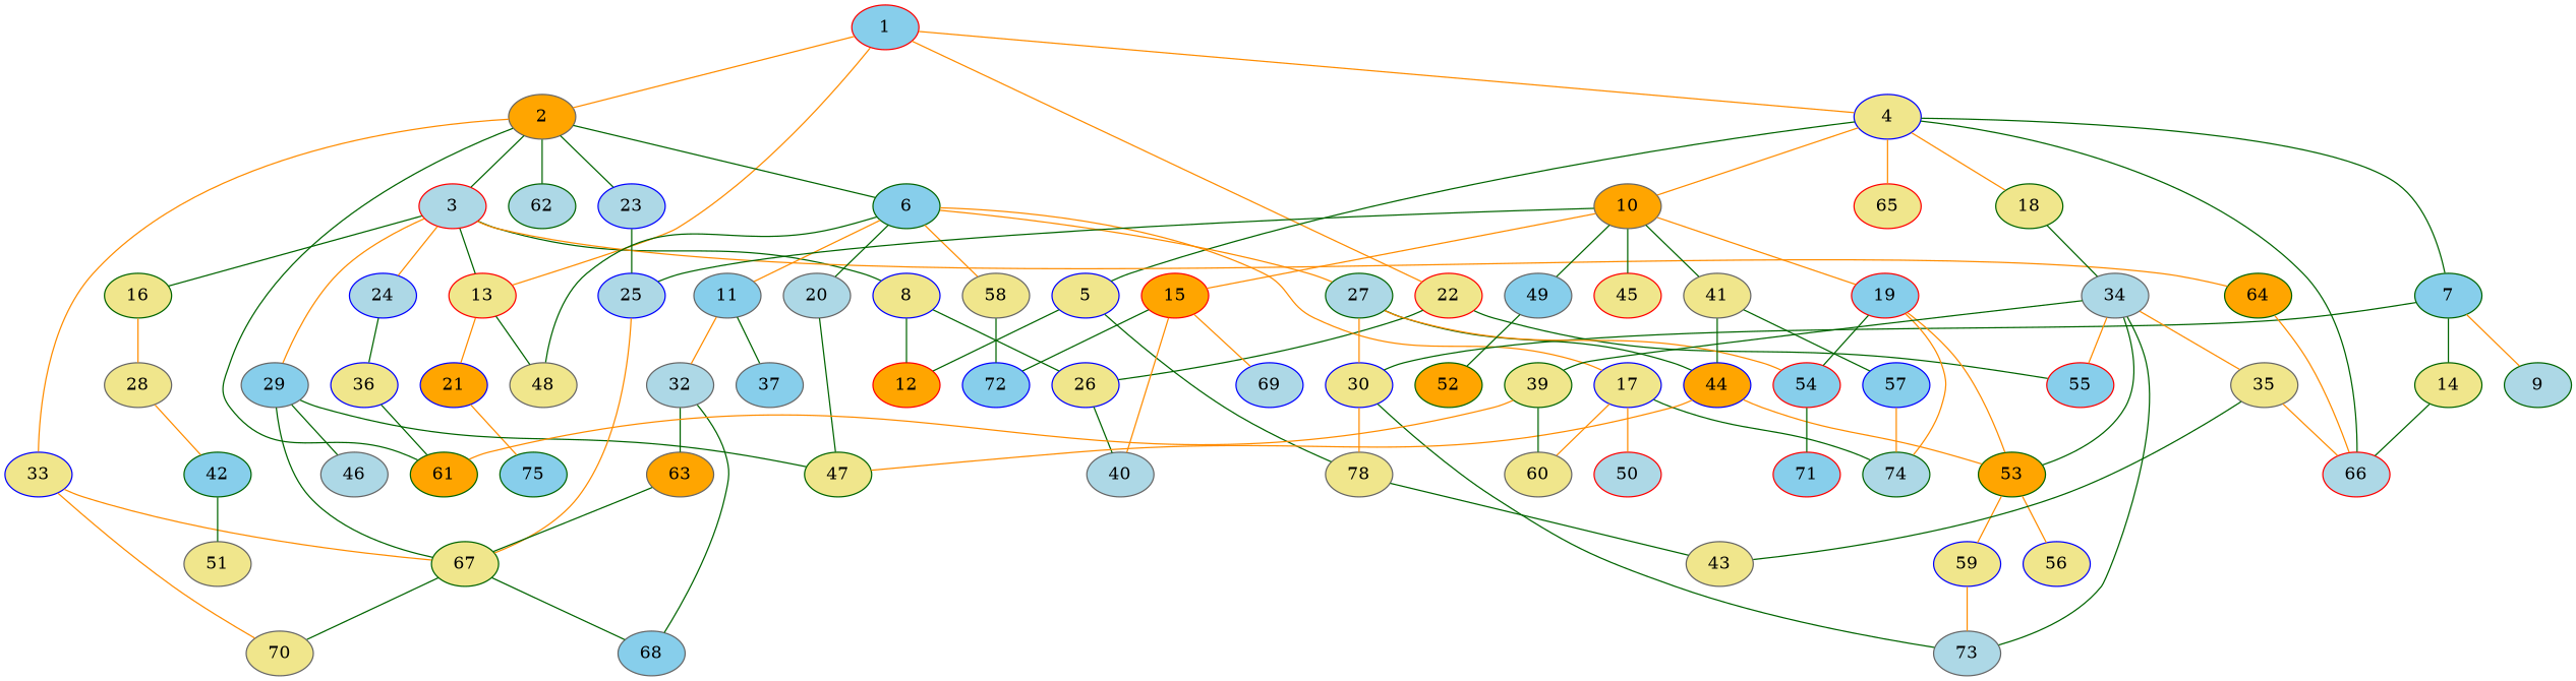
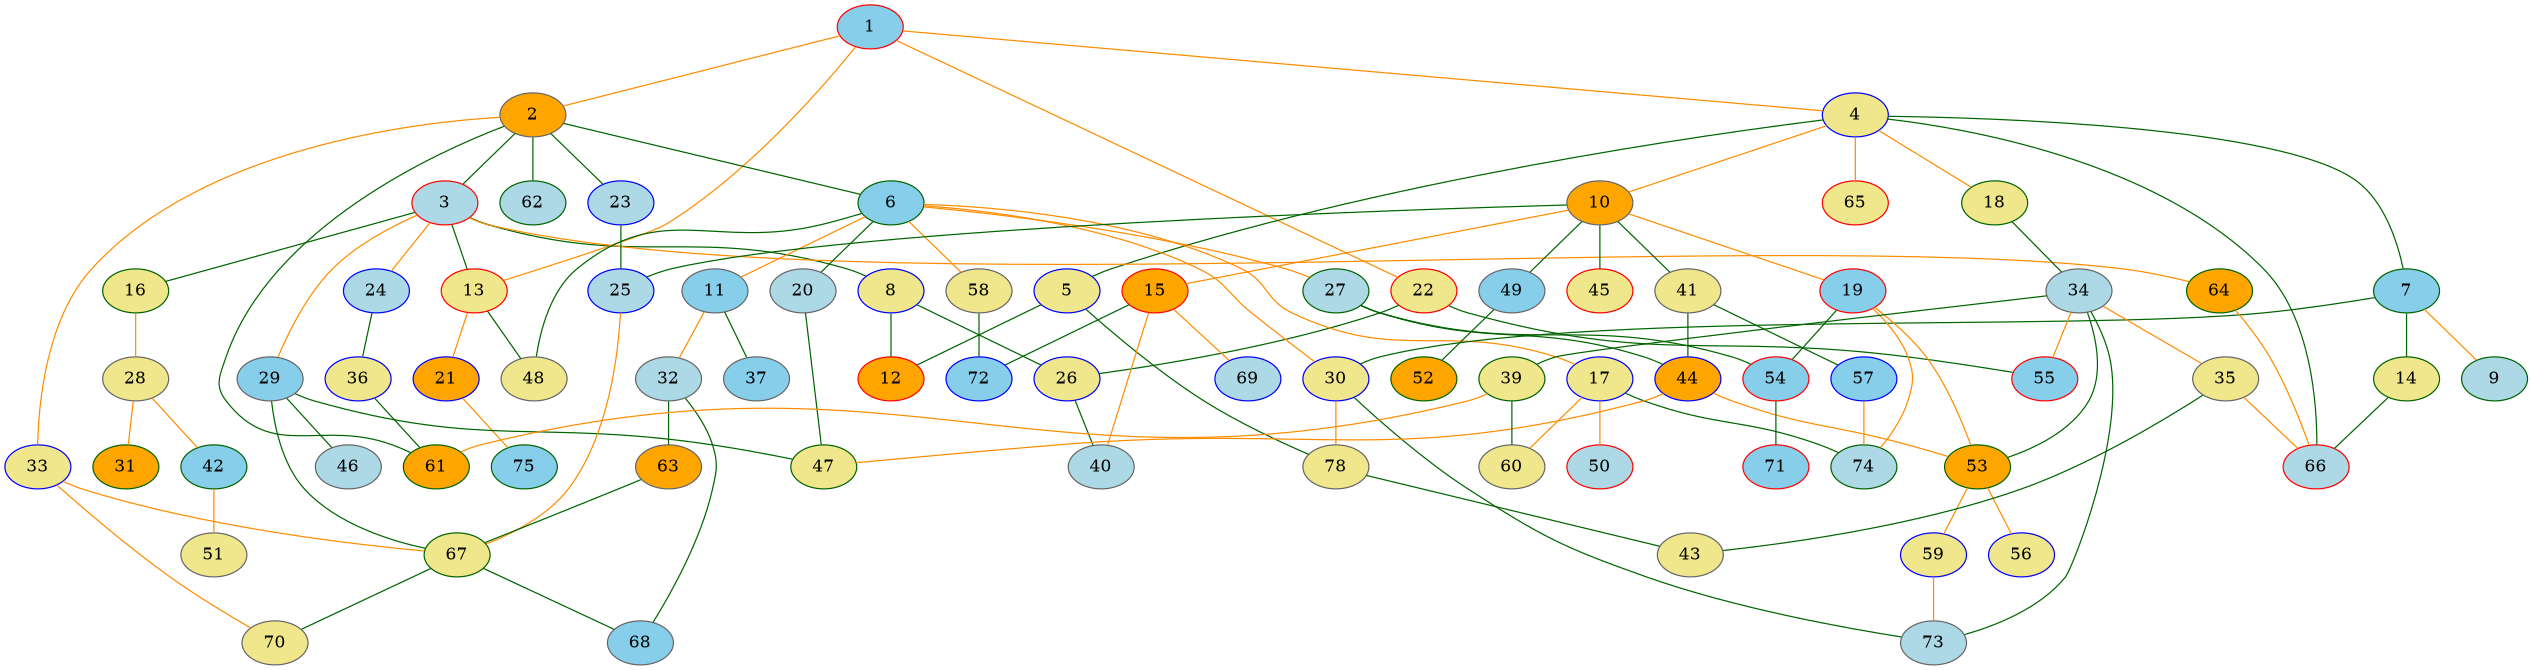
  graph {
    node [color=gray40 fillcolor=khaki style=filled]
    edge [color=darkgreen]
    1 [color=red fillcolor=skyblue]
    2 [fillcolor=orange]
    4 [color=blue]
    13 [color=red]
    22 [color=red]
    3 [color=red fillcolor=lightblue]
    6 [color=darkgreen fillcolor=skyblue]
    23 [color=blue fillcolor=lightblue]
    33 [color=blue]
    61 [color=darkgreen fillcolor=orange]
    62 [color=darkgreen fillcolor=lightblue]
    5 [color=blue]
    7 [color=darkgreen fillcolor=skyblue]
    10 [fillcolor=orange]
    18 [color=darkgreen]
    65 [color=red]
    66 [color=red fillcolor=lightblue]
    48
    21 [color=blue fillcolor=orange]
    26 [color=blue]
    55 [color=red fillcolor=skyblue]
    8 [color=blue]
    16 [color=darkgreen]
    24 [color=blue fillcolor=lightblue]
    29 [fillcolor=skyblue]
    64 [color=darkgreen fillcolor=orange]
    11 [fillcolor=skyblue]
    17 [color=blue]
    20 [fillcolor=lightblue]
    27 [color=darkgreen fillcolor=lightblue]
    30 [color=blue]
    58
    25 [color=blue fillcolor=lightblue]
    67 [color=darkgreen]
    70
    12 [color=red fillcolor=orange]
    28
    36 [color=blue]
    47 [color=darkgreen]
    46 [fillcolor=lightblue]
    n41 [label=78]
    9 [color=darkgreen fillcolor=lightblue]
    14 [color=darkgreen]
    15 [color=red fillcolor=orange]
    19 [color=red fillcolor=skyblue]
    41
    45 [color=red]
    49 [fillcolor=skyblue]
    34 [fillcolor=lightblue]
    43
    32 [fillcolor=lightblue]
    37 [fillcolor=skyblue]
    50 [color=red fillcolor=lightblue]
    60
    74 [color=darkgreen fillcolor=lightblue]
    44 [color=blue fillcolor=orange]
    54 [color=red fillcolor=skyblue]
    73 [fillcolor=lightblue]
    72 [color=blue fillcolor=skyblue]
    40 [fillcolor=lightblue]
    69 [color=blue fillcolor=lightblue]
    53 [color=darkgreen fillcolor=orange]
    57 [color=blue fillcolor=skyblue]
    52 [color=darkgreen fillcolor=orange]
    63 [fillcolor=orange]
    68 [fillcolor=skyblue]
    75 [color=darkgreen fillcolor=skyblue]
+   31 [color=darkgreen fillcolor=orange]
    42 [color=darkgreen fillcolor=skyblue]
    35
    39 [color=darkgreen]
    56 [color=blue]
    59 [color=blue]
    71 [color=red fillcolor=skyblue]
    51
    1 -- 2 [color=darkorange]
    1 -- 4 [color=darkorange]
    1 -- 13 [color=darkorange]
    1 -- 22 [color=darkorange]
    2 -- 3
    2 -- 6
    2 -- 23
    2 -- 33 [color=darkorange]
    2 -- 61
    2 -- 62
    4 -- 5
    4 -- 7
    4 -- 10 [color=darkorange]
    4 -- 18 [color=darkorange]
    4 -- 65 [color=darkorange]
    4 -- 66
    13 -- 48
    13 -- 21 [color=darkorange]
    22 -- 26
    22 -- 55
    3 -- 13
    3 -- 8
    3 -- 16
    3 -- 24 [color=darkorange]
    3 -- 29 [color=darkorange]
    3 -- 64 [color=darkorange]
    6 -- 48
    6 -- 11 [color=darkorange]
    6 -- 17 [color=darkorange]
    6 -- 20
    6 -- 27 [color=darkorange]
-   27 -- 30 [color=darkorange]
+   6 -- 30 [color=darkorange]
    6 -- 58 [color=darkorange]
    23 -- 25
    33 -- 67 [color=darkorange]
    33 -- 70 [color=darkorange]
    5 -- 12
    5 -- n41
    7 -- 30
    7 -- 9 [color=darkorange]
    7 -- 14
    10 -- 25
    10 -- 15 [color=darkorange]
    10 -- 19 [color=darkorange]
    10 -- 41
    10 -- 45
    10 -- 49
    18 -- 34
    21 -- 75 [color=darkorange]
    26 -- 40
    8 -- 26
    8 -- 12
    16 -- 28 [color=darkorange]
    24 -- 36
    29 -- 67
    29 -- 47
    29 -- 46
    64 -- 66 [color=darkorange]
    11 -- 32 [color=darkorange]
    11 -- 37
    17 -- 50 [color=darkorange]
    17 -- 60 [color=darkorange]
    17 -- 74
    20 -- 47
    27 -- 44
-   27 -- 54 [color=darkorange]
+   27 -- 54
    30 -- n41 [color=darkorange]
    30 -- 73
    58 -- 72
    25 -- 67 [color=darkorange]
    67 -- 70
    67 -- 68
+   28 -- 31 [color=darkorange]
    28 -- 42 [color=darkorange]
    36 -- 61
    n41 -- 43
    14 -- 66
    15 -- 72
    15 -- 40 [color=darkorange]
    15 -- 69 [color=darkorange]
    19 -- 74 [color=darkorange]
    19 -- 54
    19 -- 53 [color=darkorange]
    41 -- 44
    41 -- 57
    49 -- 52
    34 -- 55 [color=darkorange]
    34 -- 73
    34 -- 53
    34 -- 35 [color=darkorange]
    34 -- 39
    32 -- 63
    32 -- 68
    44 -- 47 [color=darkorange]
    44 -- 53 [color=darkorange]
    54 -- 71
    53 -- 56 [color=darkorange]
    53 -- 59 [color=darkorange]
    57 -- 74 [color=darkorange]
    63 -- 67
-   42 -- 51
+   42 -- 51 [color=darkorange]
    35 -- 66 [color=darkorange]
    35 -- 43
    39 -- 61 [color=darkorange]
    39 -- 60
    59 -- 73 [color=darkorange]
  }
